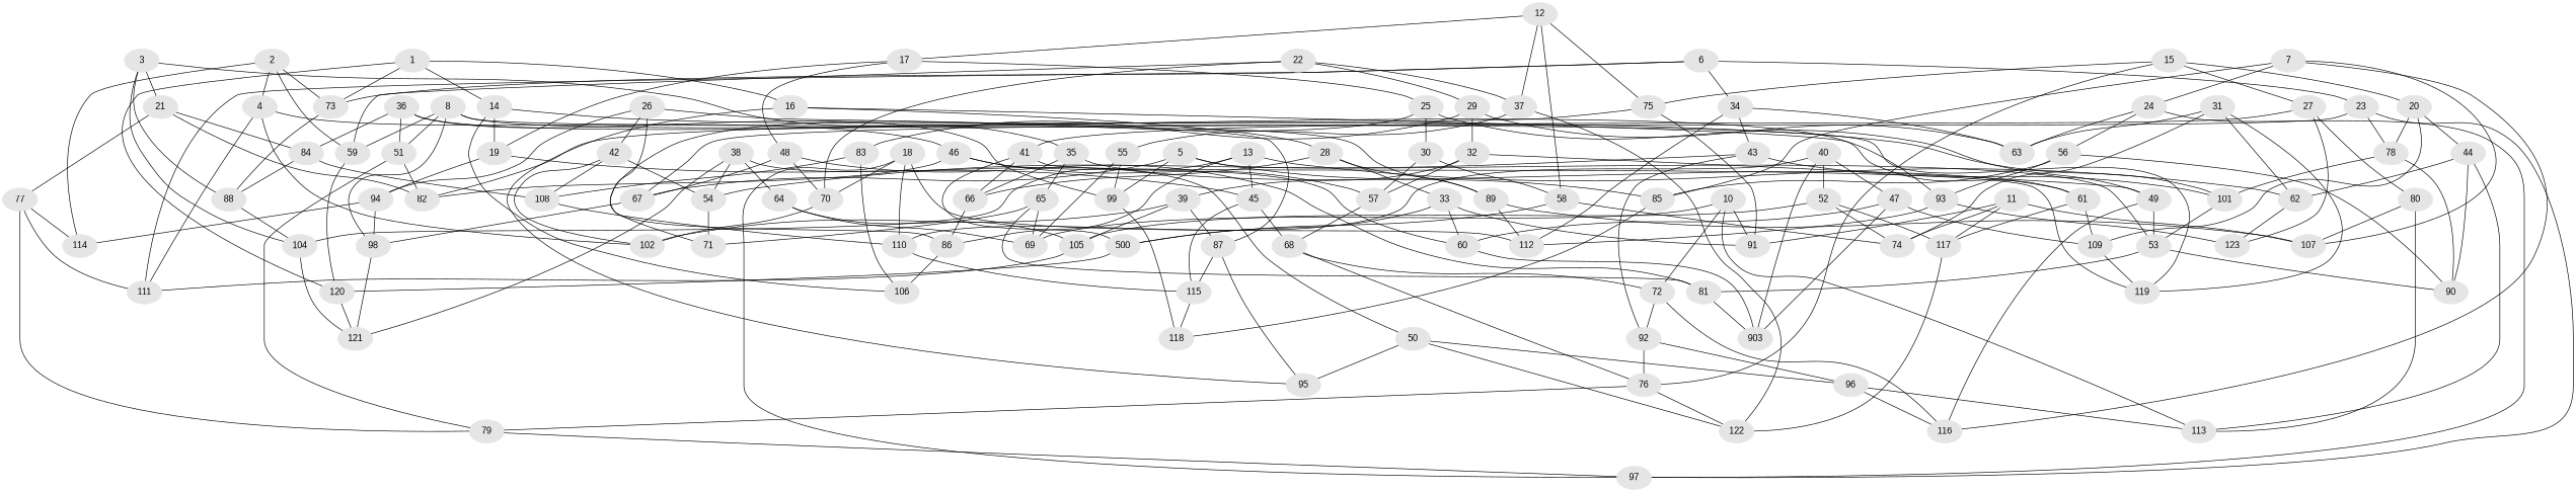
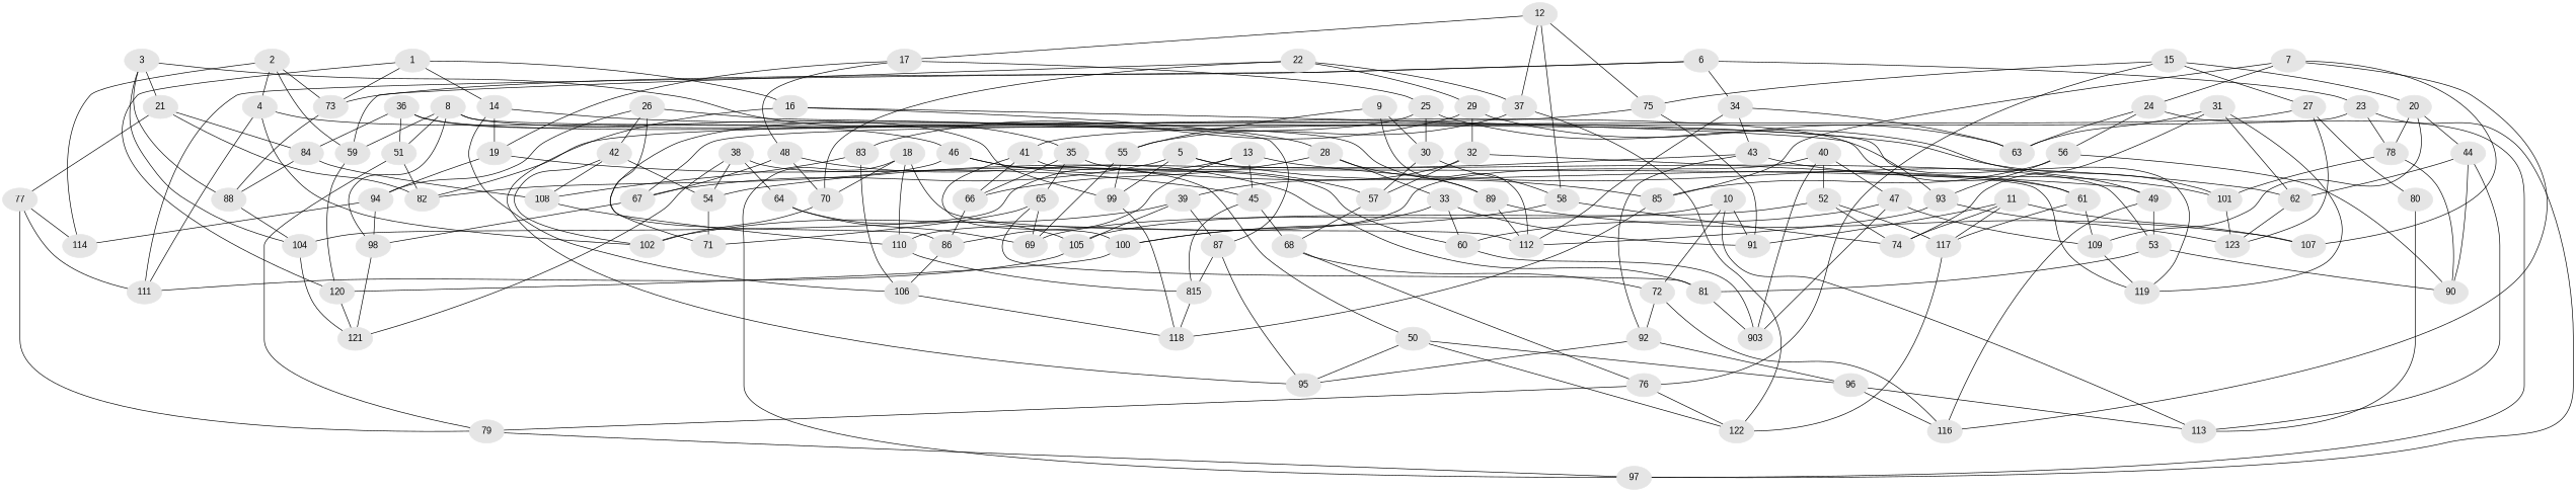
  graph {
    fontname="Liberation Sans"
    node [color=gray90 fontname="Liberation Sans" style=filled]
    edge [fontname="Liberation Sans"]
    1
    14
    16
    73
    120
    19
    101
    106
    28
    93
    95
    88
    121
    2
    4
    59
    114
    46
    102
    111
    3
    21
    35
    104
    77
    82
    84
    66
    61
    65
    57
    60
    5
    53
    67
    85
    99
    90
    81
    98
    118
    6
    23
    34
    97
    78
    112
    63
    43
    7
    24
    107
    116
    56
    8
    51
    89
    119
    79
+   9
    30
    55
    58
    69
    10
    72
    91
    113
    92
    11
    74
    117
    122
    12
    17
    37
    75
    25
    48
-   100 [label=500]
+   100
    13
    45
    62
    86
    68
-   115
+   115 [label=815]
    123
    94
    15
    20
    27
    76
    44
    109
    41
    80
    33
    71
    49
    70
    18
    110
    108
    22
    29
    32
    83
    26
    42
    87
    54
    39
    31
    105
    n115 [label=903]
    36
    38
    50
    64
    96
    40
    47
    52
    1 -- 14
    1 -- 16
    1 -- 73
    1 -- 120
    14 -- 19
    14 -- 101
    14 -- 106
    16 -- 28
    16 -- 93
    16 -- 95
    73 -- 88
    120 -- 121
    19 -- 45
    19 -- 94
-   101 -- 53
+   101 -- 123
+   106 -- 118
    28 -- 66
    28 -- 89
    28 -- 33
    93 -- 112
    93 -- 123
    88 -- 104
    2 -- 73
    2 -- 4
    2 -- 59
    2 -- 114
    4 -- 46
    4 -- 102
    4 -- 111
    59 -- 120
    46 -- 82
    46 -- 57
    46 -- 60
    3 -- 88
    3 -- 21
    3 -- 35
    3 -- 104
    21 -- 77
    21 -- 82
    21 -- 84
    35 -- 66
    35 -- 61
    35 -- 65
    104 -- 121
    77 -- 114
    77 -- 111
    77 -- 79
    84 -- 88
    84 -- 108
    66 -- 86
    61 -- 117
    61 -- 109
    65 -- 81
    65 -- 69
    65 -- 71
    57 -- 68
    60 -- n115
    5 -- 53
    5 -- 67
    5 -- 85
    5 -- 99
    53 -- 90
    53 -- 81
    67 -- 98
    85 -- 118
    99 -- 118
    81 -- n115
    98 -- 121
    6 -- 73
    6 -- 111
    6 -- 23
    6 -- 34
    23 -- 67
    23 -- 97
    23 -- 78
    34 -- 112
    34 -- 63
    34 -- 43
    78 -- 101
    78 -- 90
    43 -- 101
    43 -- 92
    43 -- 54
    7 -- 85
    7 -- 24
    7 -- 107
    7 -- 116
    24 -- 97
    24 -- 63
    24 -- 56
    56 -- 93
    56 -- 85
    56 -- 90
    8 -- 59
    8 -- 98
    8 -- 51
    8 -- 89
    8 -- 119
    51 -- 82
    51 -- 79
    89 -- 112
    89 -- 107
    79 -- 97
+   9 -- 112
+   9 -- 30
+   9 -- 55
    30 -- 57
    30 -- 58
    55 -- 99
    55 -- 69
    58 -- 74
    58 -- 100
    10 -- 69
    10 -- 72
    10 -- 91
    10 -- 113
    72 -- 116
    72 -- 92
-   92 -- 76
+   92 -- 95
    92 -- 96
    11 -- 107
    11 -- 91
    11 -- 74
    11 -- 117
    117 -- 122
    12 -- 58
    12 -- 17
    12 -- 37
    12 -- 75
    17 -- 19
    17 -- 25
    17 -- 48
    37 -- 55
    37 -- 122
    75 -- 82
    75 -- 91
    25 -- 30
    25 -- 71
    25 -- 49
    48 -- 67
    48 -- 81
    48 -- 70
    100 -- 120
    13 -- 104
    13 -- 45
    13 -- 62
    13 -- 86
    45 -- 68
    45 -- 115
    62 -- 123
    86 -- 106
    68 -- 72
    68 -- 76
    115 -- 118
    94 -- 114
    94 -- 98
    15 -- 75
    15 -- 20
    15 -- 27
    15 -- 76
    20 -- 78
    20 -- 44
    20 -- 109
    27 -- 123
    27 -- 41
    27 -- 80
    76 -- 79
    76 -- 122
    44 -- 90
    44 -- 113
    44 -- 62
    109 -- 119
    41 -- 66
    41 -- 119
    41 -- 100
-   80 -- 107
    80 -- 113
    33 -- 60
    33 -- 91
    33 -- 100
    49 -- 53
    49 -- 116
    70 -- 102
    18 -- 97
    18 -- 112
    18 -- 70
    18 -- 110
    110 -- 115
    108 -- 110
    22 -- 59
    22 -- 37
    22 -- 70
    22 -- 29
    29 -- 63
    29 -- 32
    29 -- 83
    32 -- 57
    32 -- 49
    32 -- 39
    83 -- 106
    83 -- 108
    26 -- 86
    26 -- 94
    26 -- 42
    26 -- 87
    42 -- 102
    42 -- 108
    42 -- 54
    87 -- 95
    87 -- 115
    54 -- 71
    39 -- 102
    39 -- 87
    39 -- 105
    31 -- 63
    31 -- 119
    31 -- 74
    31 -- 62
    105 -- 111
    36 -- 84
    36 -- 61
    36 -- 99
    36 -- 51
    38 -- 121
    38 -- 54
    38 -- 50
    38 -- 64
    50 -- 95
    50 -- 122
    50 -- 96
    64 -- 69
    64 -- 105
    96 -- 116
    96 -- 113
    40 -- 110
    40 -- n115
    40 -- 47
    40 -- 52
    47 -- 60
    47 -- 109
    47 -- n115
    52 -- 74
    52 -- 117
    52 -- 105
  }
